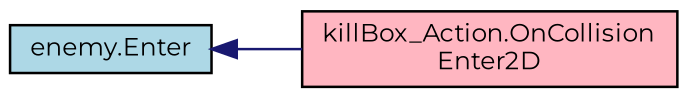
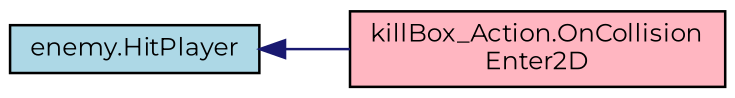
  digraph {
    rankdir=LR
    fontname=Montserrat
    node [color=black fontname=Montserrat fontsize=10 shape=record style=filled]
-   n1 [fillcolor=lightblue fontcolor=black height=0.2 label="enemy.Enter" width=0.4]
+   n1 [fillcolor=lightblue fontcolor=black height=0.2 label="enemy.HitPlayer" width=0.4]
    n2 [fillcolor=lightpink height=0.2 label="killBox_Action.OnCollision\lEnter2D" width=0.4]
    n1 -> n2 [color=midnightblue dir=back fontname=Montserrat fontsize=10 labelfontname=Helvetica labelfontsize=10 style=solid]
  }
